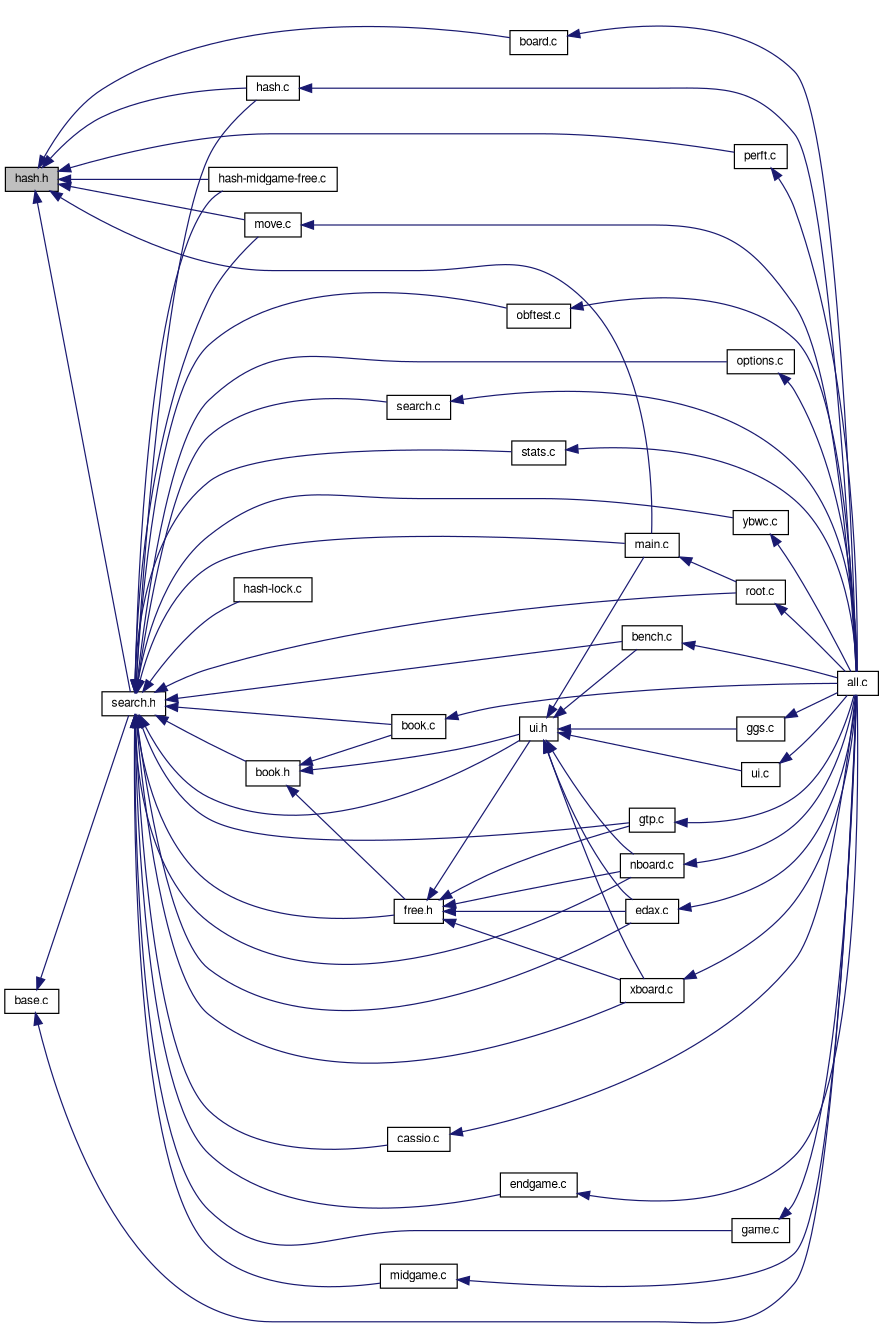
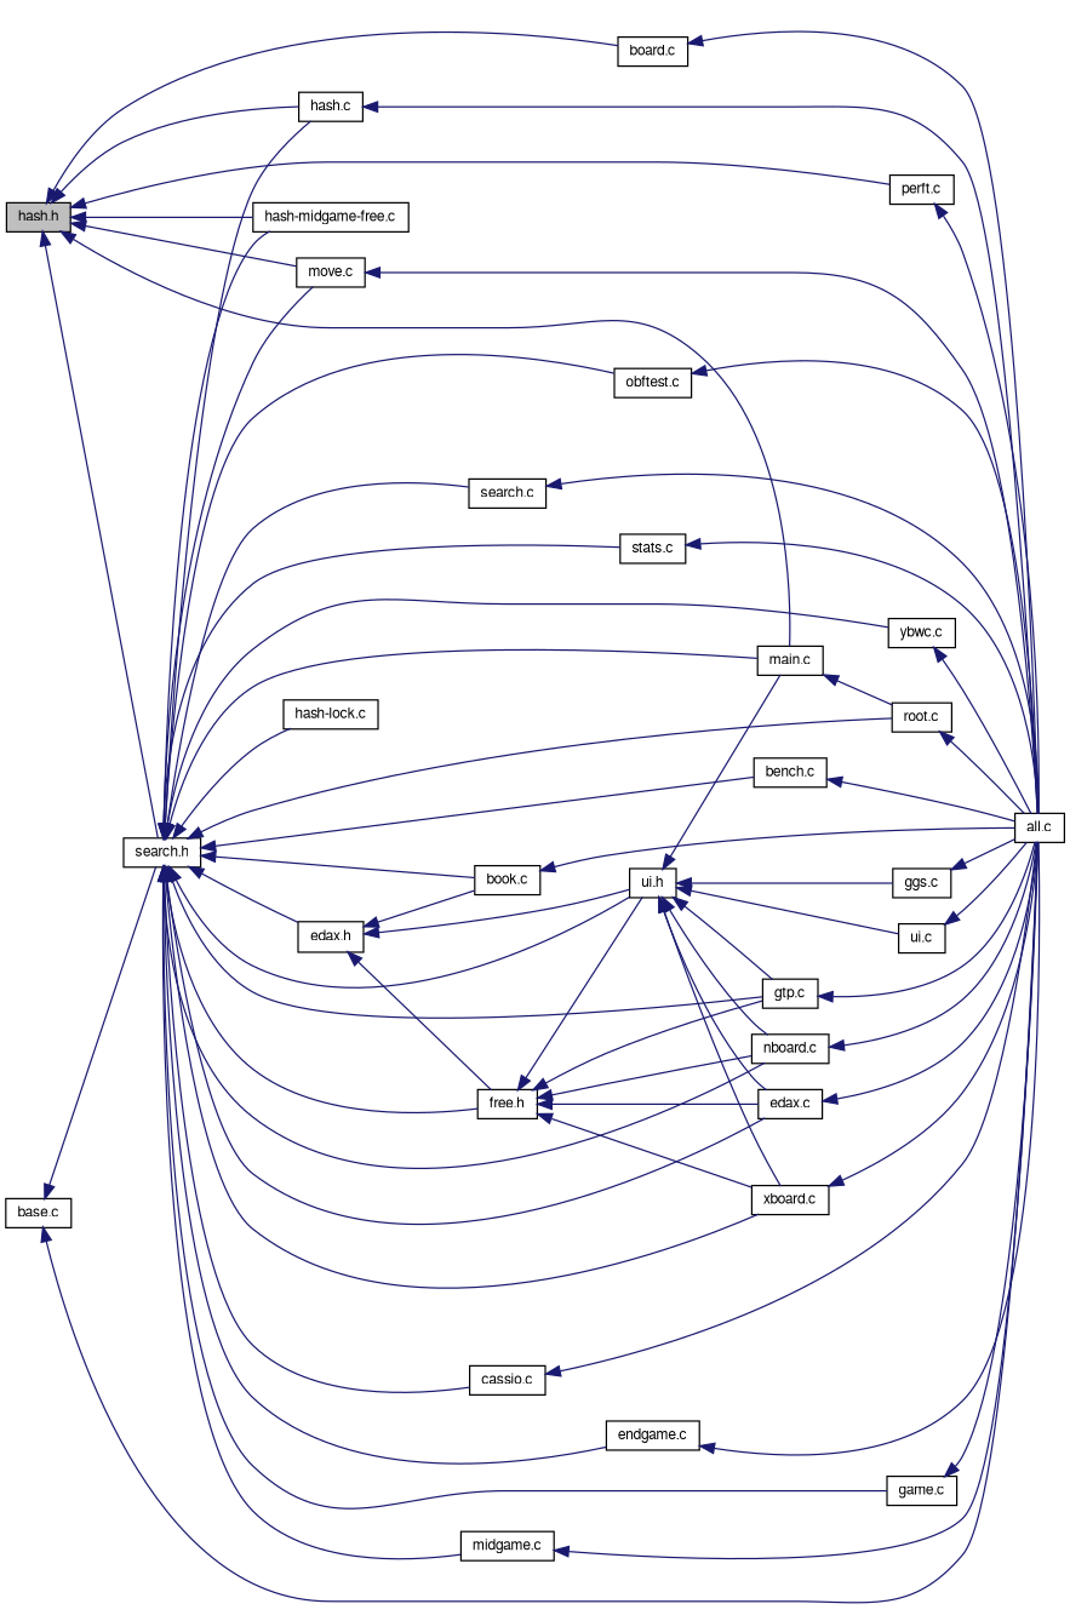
  digraph {
    rankdir=LR
    node [color=black fontname=FreeSans fontsize=10 shape=record]
    edge [color=midnightblue dir=back fontname=FreeSans fontsize=10 labelfontname=FreeSans labelfontsize=10 style=solid]
    n1 [fillcolor=grey75 fontcolor=black height=0.2 label="hash.h" style=filled width=0.4]
    n2 [height=0.2 label="board.c" width=0.4]
    n3 [height=0.2 label="hash-midgame-free.c" width=0.4]
    n4 [height=0.2 label="hash.c" width=0.4]
    n5 [height=0.2 label="main.c" width=0.4]
    n6 [height=0.2 label="move.c" width=0.4]
    n7 [height=0.2 label="perft.c" width=0.4]
    n8 [height=0.2 label="search.h" width=0.4]
    n9 [height=0.2 label="all.c" width=0.4]
    n10 [height=0.2 label="hash-lock.c" width=0.4]
    n11 [height=0.2 label="root.c" width=0.4]
    n12 [height=0.2 label="bench.c" width=0.4]
    n13 [height=0.2 label="book.c" width=0.4]
-   n14 [height=0.2 label="book.h" width=0.4]
+   n14 [height=0.2 label="edax.h" width=0.4]
    n15 [height=0.2 label="free.h" width=0.4]
    n16 [height=0.2 label="edax.c" width=0.4]
    n17 [height=0.2 label="gtp.c" width=0.4]
    n18 [height=0.2 label="nboard.c" width=0.4]
    n19 [height=0.2 label="ui.h" width=0.4]
    n20 [height=0.2 label="xboard.c" width=0.4]
    n21 [height=0.2 label="cassio.c" width=0.4]
    n22 [height=0.2 label="endgame.c" width=0.4]
    n23 [height=0.2 label="game.c" width=0.4]
    n24 [height=0.2 label="midgame.c" width=0.4]
    n25 [height=0.2 label="obftest.c" width=0.4]
-   n26 [height=0.2 label="options.c" width=0.4]
    n27 [height=0.2 label="search.c" width=0.4]
    n28 [height=0.2 label="stats.c" width=0.4]
    n29 [height=0.2 label="ybwc.c" width=0.4]
    n30 [height=0.2 label="base.c" width=0.4]
    n31 [height=0.2 label="ggs.c" width=0.4]
    n32 [height=0.2 label="ui.c" width=0.4]
    n1 -> n2
    n1 -> n3
    n1 -> n4
    n1 -> n5
    n1 -> n6
    n1 -> n7
    n1 -> n8
    n2 -> n9
    n4 -> n9
    n5 -> n11
    n6 -> n9
    n7 -> n9
    n8 -> n3
    n8 -> n4
    n8 -> n5
    n8 -> n6
    n8 -> n10
    n8 -> n11
    n8 -> n12
    n8 -> n13
    n8 -> n14
    n8 -> n15
    n8 -> n16
    n8 -> n17
    n8 -> n18
    n8 -> n19
    n8 -> n20
    n8 -> n21
    n8 -> n22
    n8 -> n23
    n8 -> n24
    n8 -> n25
-   n8 -> n26
    n8 -> n27
    n8 -> n28
    n8 -> n29
    n11 -> n9
    n12 -> n9
    n13 -> n9
    n14 -> n13
    n14 -> n15
    n14 -> n19
    n15 -> n16
    n15 -> n17
    n15 -> n18
    n15 -> n19
    n15 -> n20
    n16 -> n9
    n17 -> n9
    n18 -> n9
    n19 -> n5
    n19 -> n16
-   n19 -> n12
+   n19 -> n17
    n19 -> n18
    n19 -> n20
    n19 -> n31
    n19 -> n32
    n20 -> n9
    n21 -> n9
    n22 -> n9
    n23 -> n9
    n24 -> n9
    n25 -> n9
-   n26 -> n9
    n27 -> n9
    n28 -> n9
    n29 -> n9
    n30 -> n8
    n30 -> n9
    n31 -> n9
    n32 -> n9
  }
